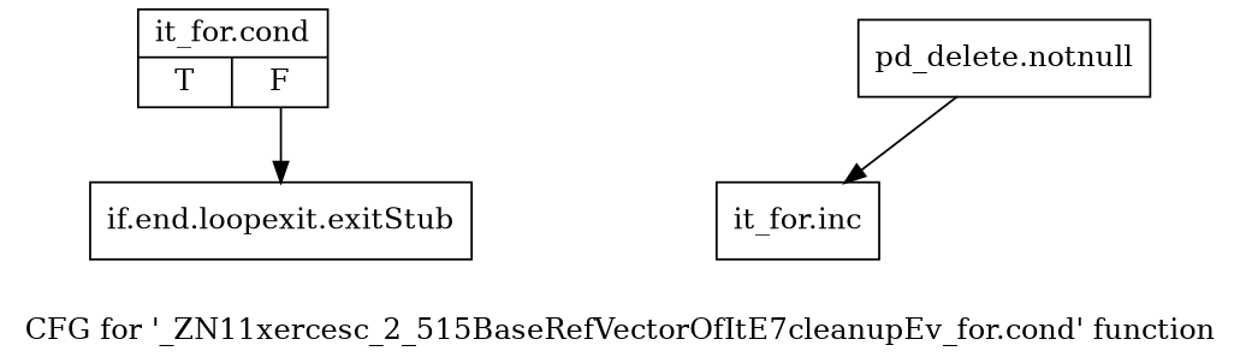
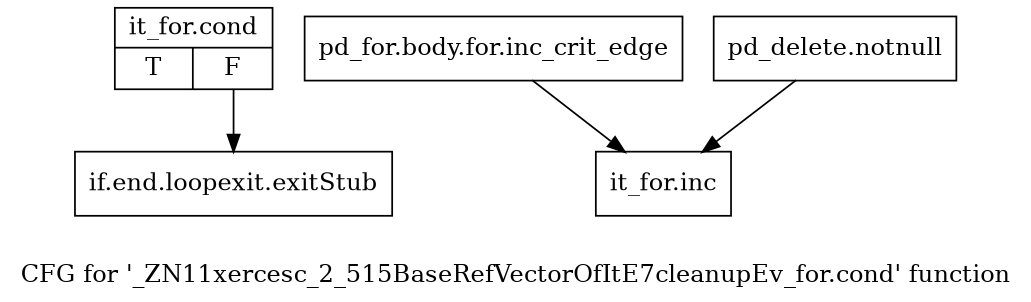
  digraph {
    label="CFG for '_ZN11xercesc_2_515BaseRefVectorOfItE7cleanupEv_for.cond' function"
    node [shape=record]
    n1 [label="{it_for.cond|{<s0>T|<s1>F}}"]
    n2 [label="{if.end.loopexit.exitStub}"]
+   n3 [label="{pd_for.body.for.inc_crit_edge}"]
    n4 [label="{it_for.inc}"]
    n5 [label="{pd_delete.notnull}"]
    n1 -> n2 [tailport=s1]
+   n3 -> n4
    n5 -> n4
  }
